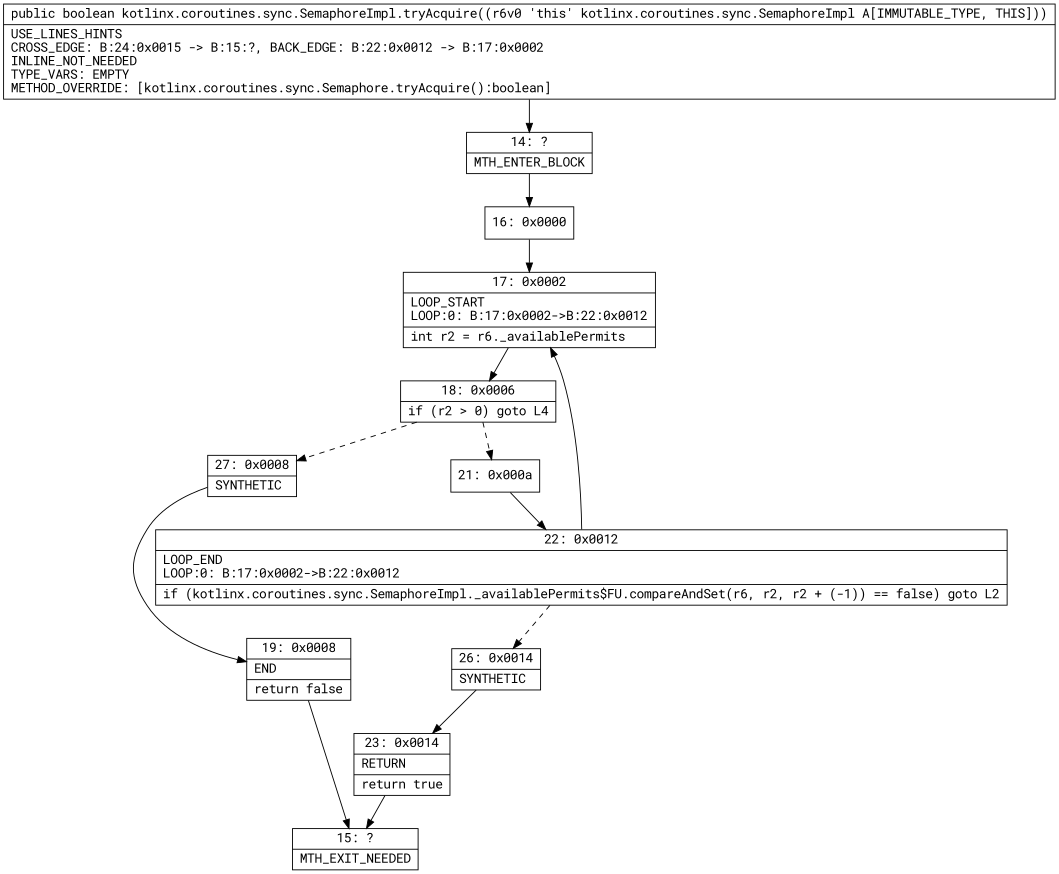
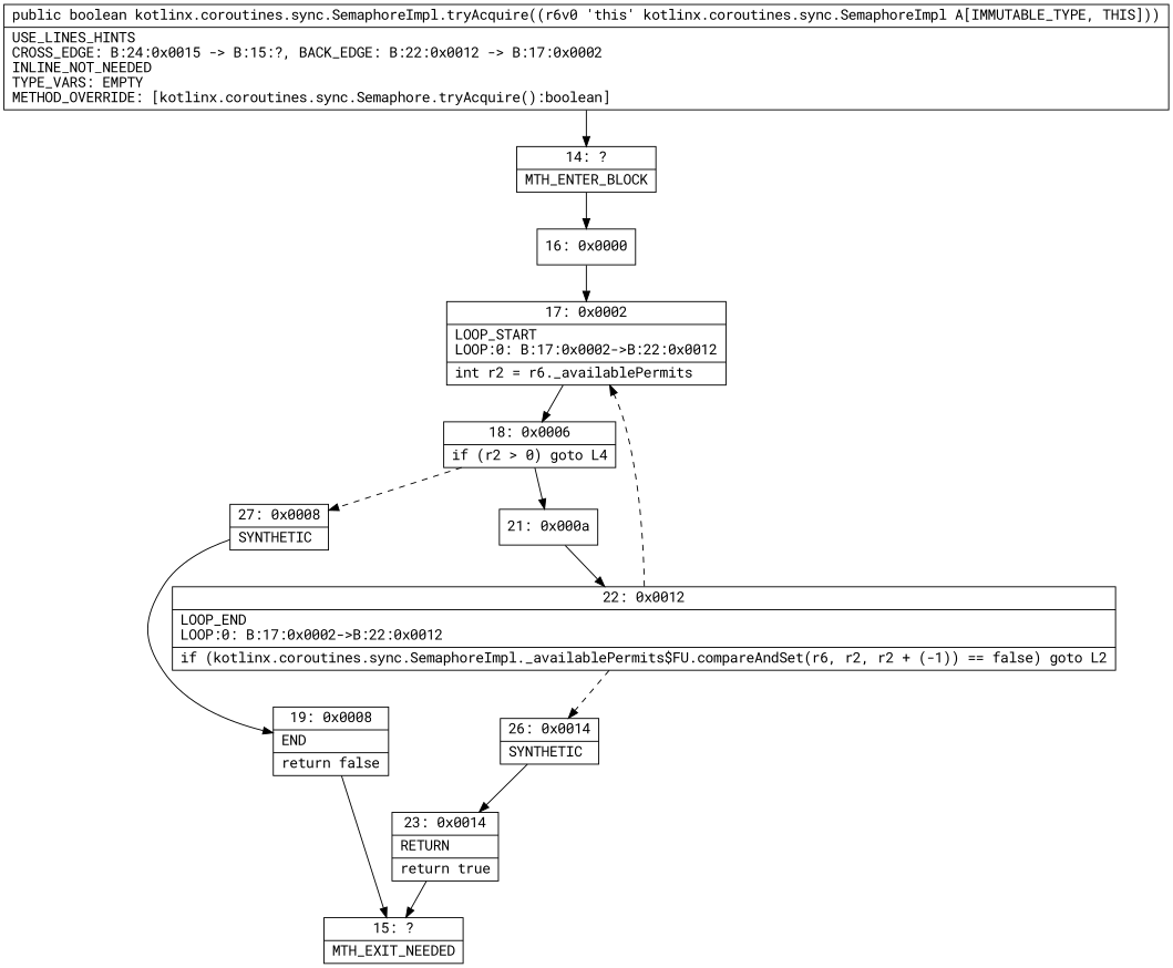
  digraph {
    fontname="Roboto Mono"
    node [fontname="Roboto Mono" shape=record]
    edge [fontname="Roboto Mono"]
    n1 [label="{14\:\ ?|MTH_ENTER_BLOCK\l}"]
    n2 [label="{16\:\ 0x0000}"]
    n3 [label="{17\:\ 0x0002|LOOP_START\lLOOP:0: B:17:0x0002\-\>B:22:0x0012\l|int r2 = r6._availablePermits\l}"]
    n4 [label="{18\:\ 0x0006|if (r2 \> 0) goto L4\l}"]
    n5 [label="{21\:\ 0x000a}"]
    n6 [label="{27\:\ 0x0008|SYNTHETIC\l}"]
    n7 [label="{22\:\ 0x0012|LOOP_END\lLOOP:0: B:17:0x0002\-\>B:22:0x0012\l|if (kotlinx.coroutines.sync.SemaphoreImpl._availablePermits$FU.compareAndSet(r6, r2, r2 + (\-1)) == false) goto L2\l}"]
    n8 [label="{19\:\ 0x0008|END\l|return false\l}"]
    n9 [label="{26\:\ 0x0014|SYNTHETIC\l}"]
    n10 [label="{23\:\ 0x0014|RETURN\l|return true\l}"]
    n11 [label="{15\:\ ?|MTH_EXIT_NEEDED\l}"]
    n12 [label="{public boolean kotlinx.coroutines.sync.SemaphoreImpl.tryAcquire((r6v0 'this' kotlinx.coroutines.sync.SemaphoreImpl A[IMMUTABLE_TYPE, THIS]))  | USE_LINES_HINTS\lCROSS_EDGE: B:24:0x0015 \-\> B:15:?, BACK_EDGE: B:22:0x0012 \-\> B:17:0x0002\lINLINE_NOT_NEEDED\lTYPE_VARS: EMPTY\lMETHOD_OVERRIDE: [kotlinx.coroutines.sync.Semaphore.tryAcquire():boolean]\l}"]
    n1 -> n2
    n2 -> n3
    n3 -> n4
-   n4 -> n5 [style=dashed]
+   n4 -> n5
    n4 -> n6 [style=dashed]
    n5 -> n7
    n6 -> n8
-   n7 -> n3
+   n7 -> n3 [style=dashed]
    n7 -> n9 [style=dashed]
    n8 -> n11
    n9 -> n10
    n10 -> n11
    n12 -> n1
  }
